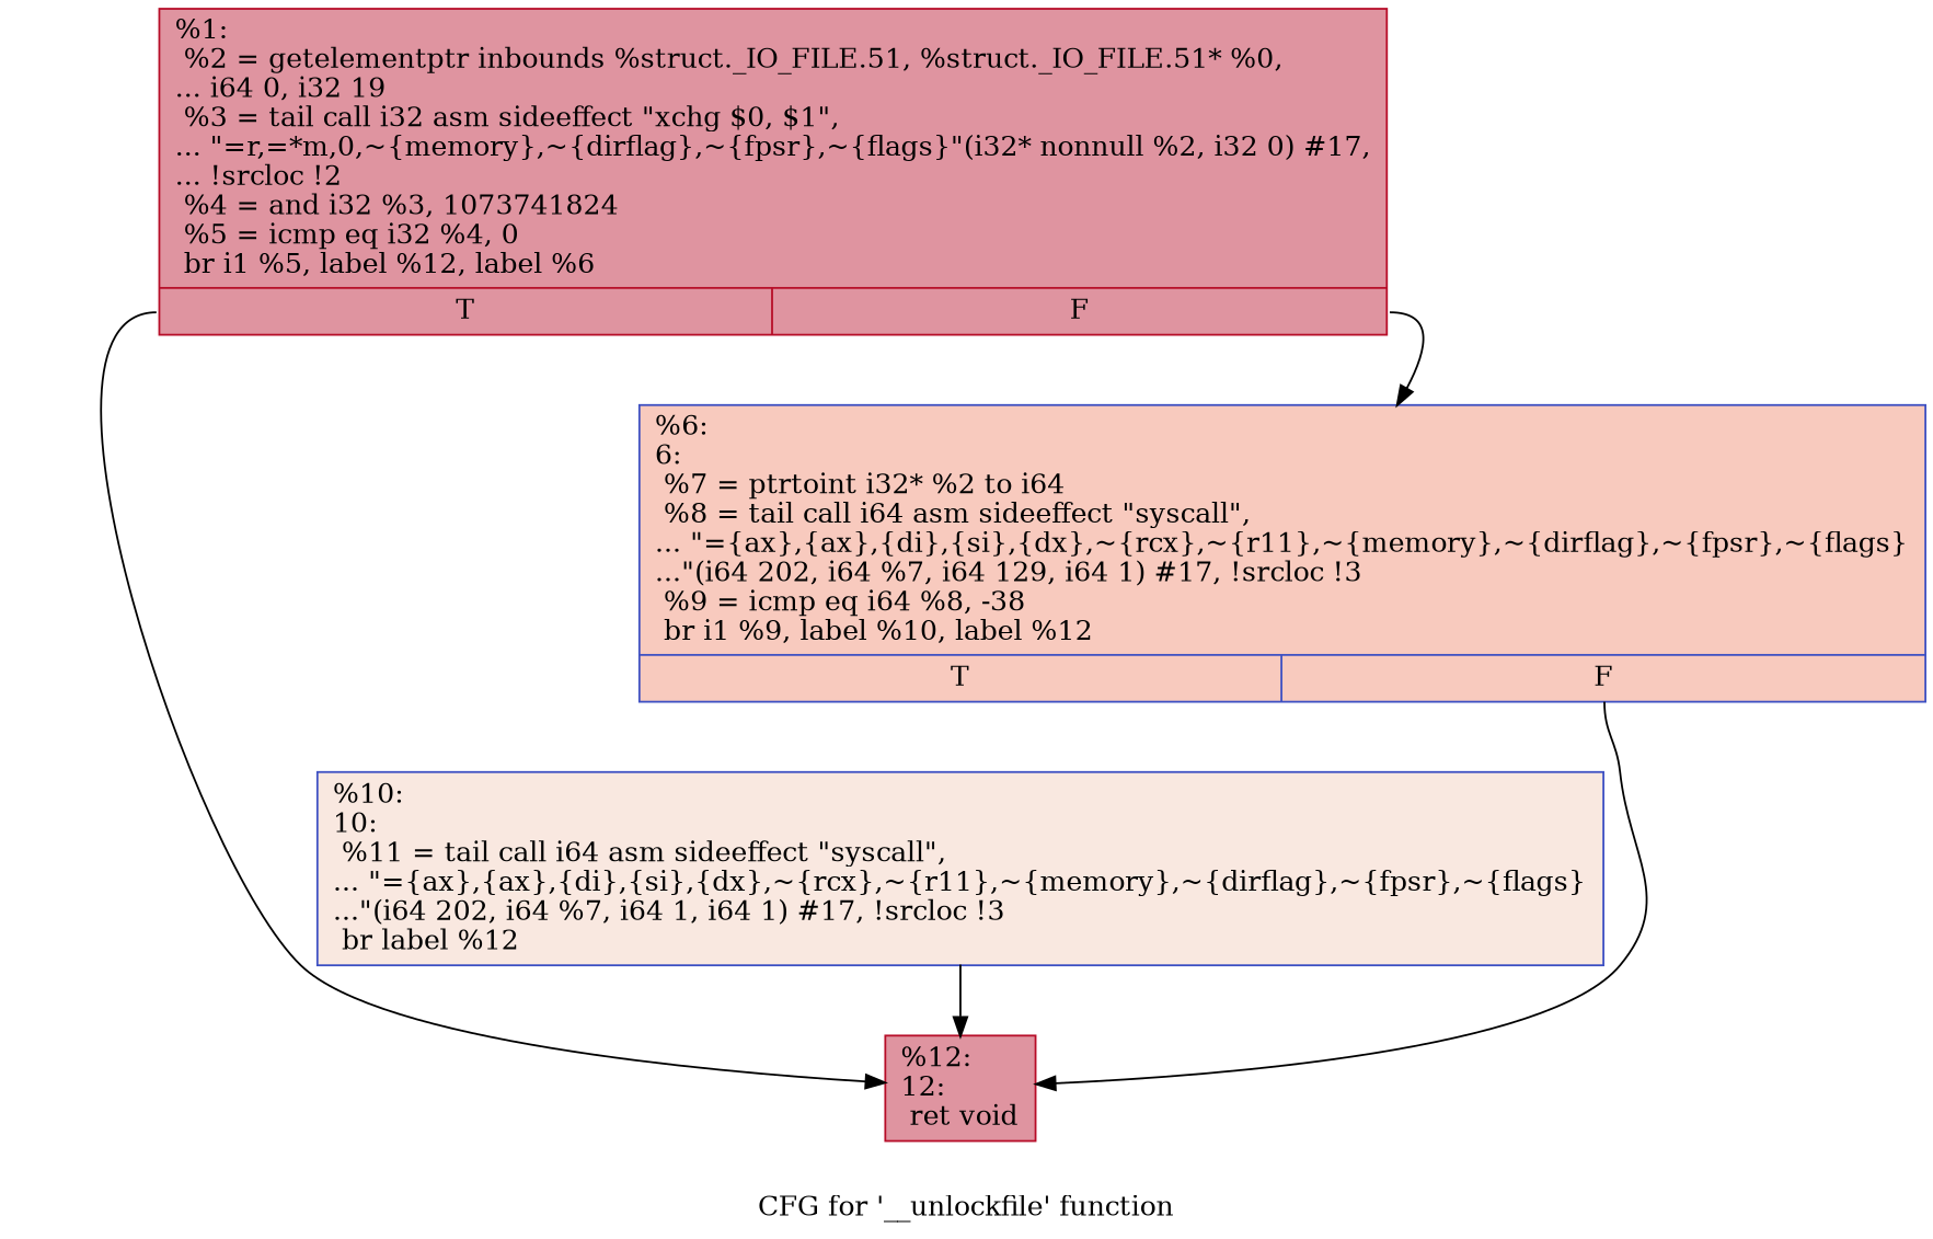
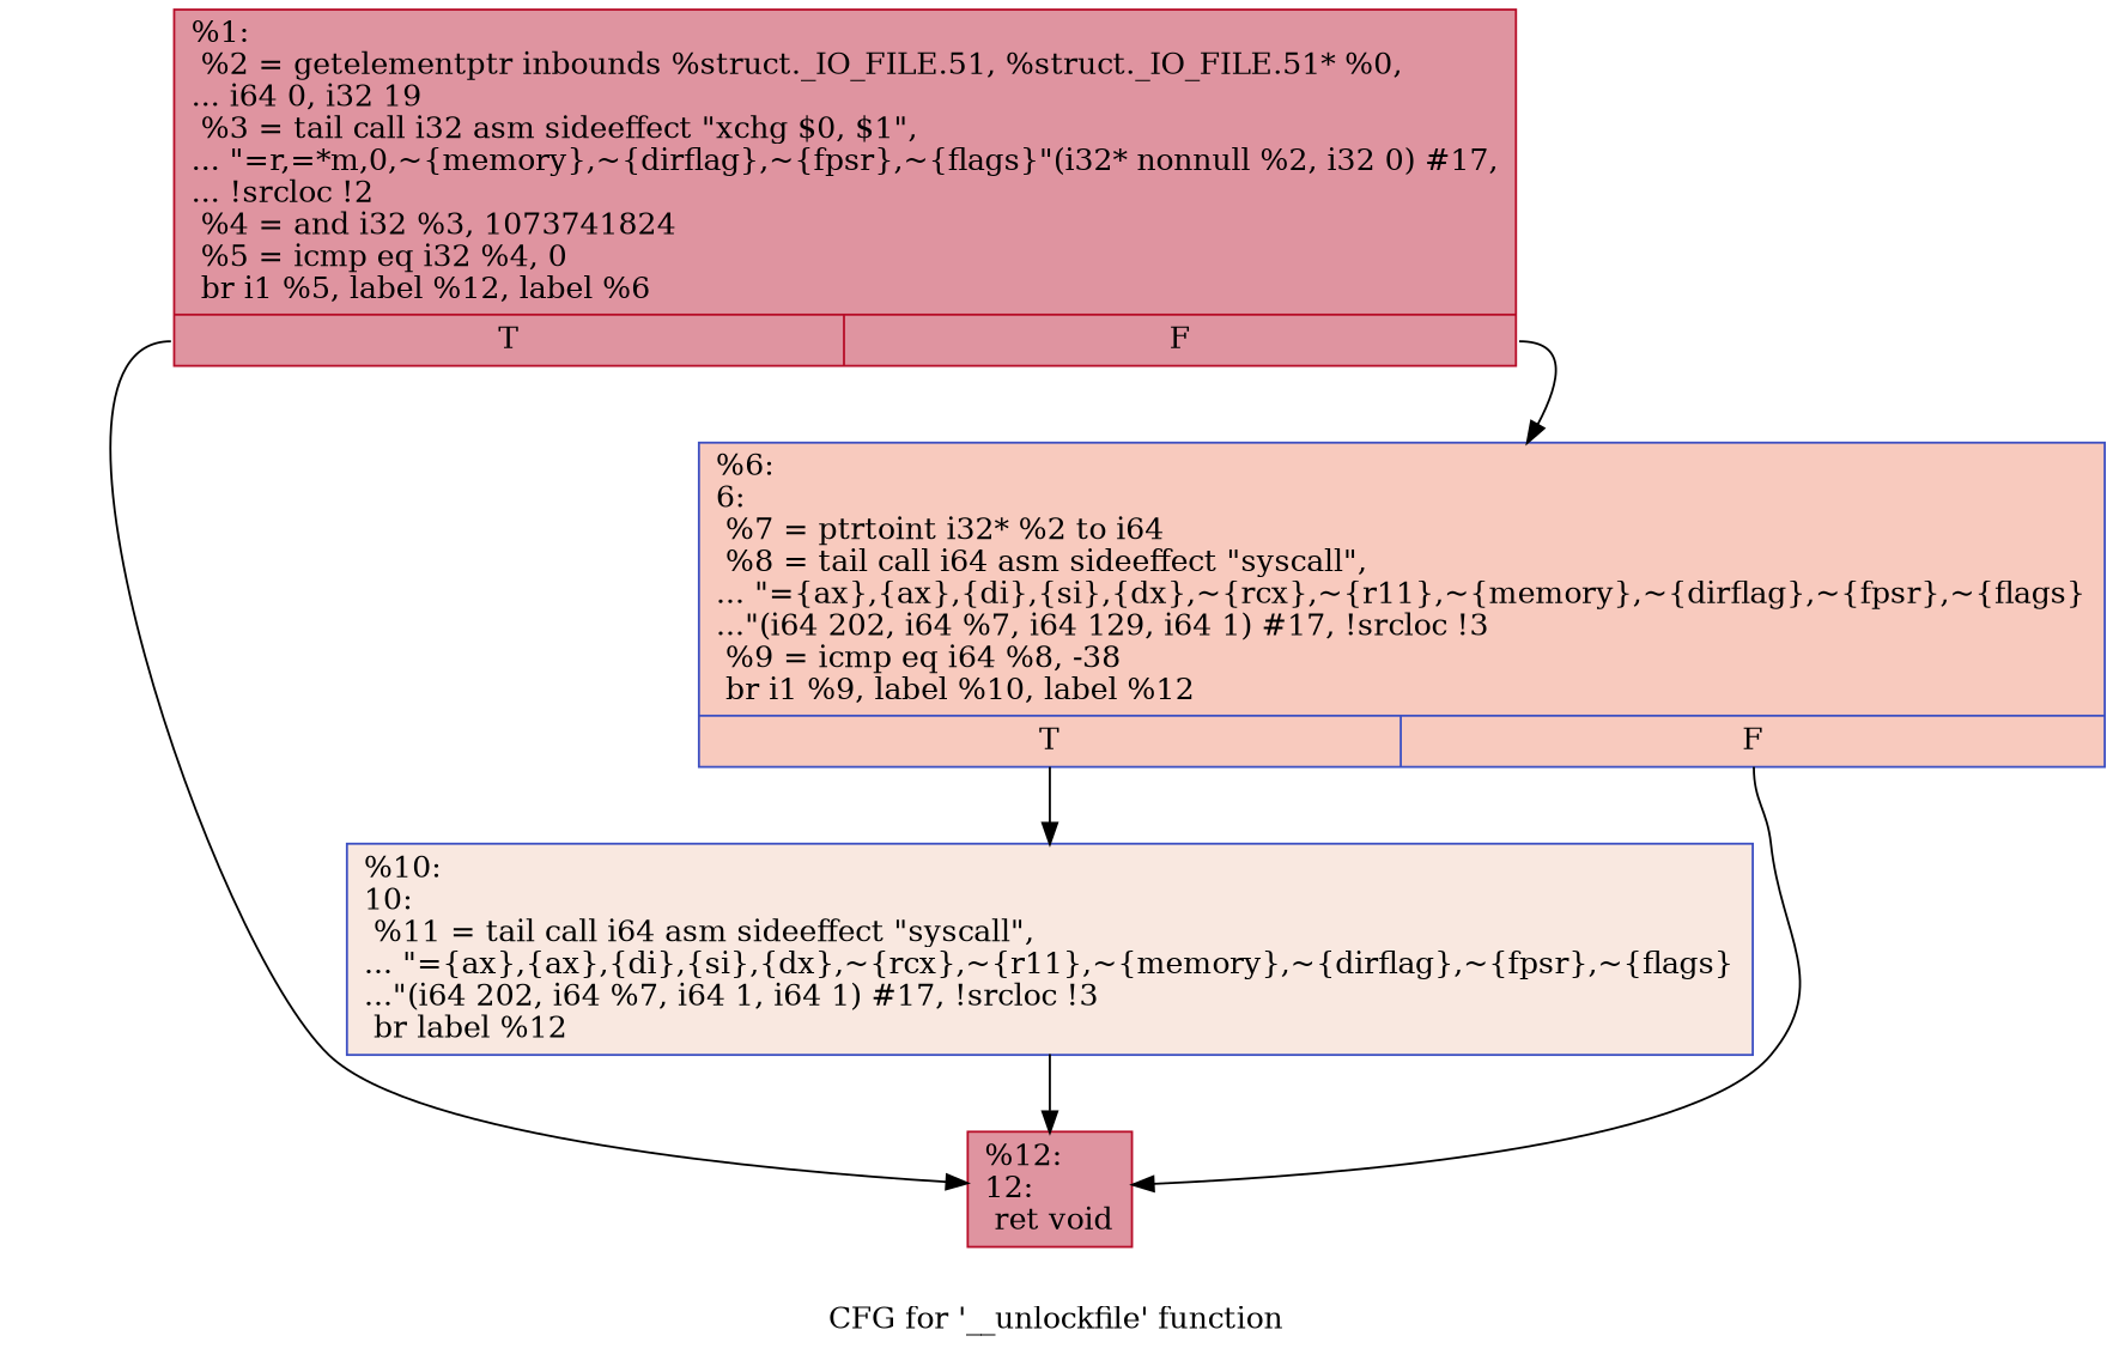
  digraph {
    label="CFG for '__unlockfile' function"
    node [color="#b70d28ff" fillcolor="#b70d2870" shape=record style=filled]
    edge [tailport=s0]
    n1 [label="{%1:\l  %2 = getelementptr inbounds %struct._IO_FILE.51, %struct._IO_FILE.51* %0,\l... i64 0, i32 19\l  %3 = tail call i32 asm sideeffect \"xchg $0, $1\",\l... \"=r,=*m,0,~\{memory\},~\{dirflag\},~\{fpsr\},~\{flags\}\"(i32* nonnull %2, i32 0) #17,\l... !srcloc !2\l  %4 = and i32 %3, 1073741824\l  %5 = icmp eq i32 %4, 0\l  br i1 %5, label %12, label %6\l|{<s0>T|<s1>F}}"]
    n2 [label="{%12:\l12:                                               \l  ret void\l}"]
    n3 [color="#3d50c3ff" fillcolor="#ef886b70" label="{%6:\l6:                                                \l  %7 = ptrtoint i32* %2 to i64\l  %8 = tail call i64 asm sideeffect \"syscall\",\l... \"=\{ax\},\{ax\},\{di\},\{si\},\{dx\},~\{rcx\},~\{r11\},~\{memory\},~\{dirflag\},~\{fpsr\},~\{flags\}\l...\"(i64 202, i64 %7, i64 129, i64 1) #17, !srcloc !3\l  %9 = icmp eq i64 %8, -38\l  br i1 %9, label %10, label %12\l|{<s0>T|<s1>F}}"]
    n4 [color="#3d50c3ff" fillcolor="#f1ccb870" label="{%10:\l10:                                               \l  %11 = tail call i64 asm sideeffect \"syscall\",\l... \"=\{ax\},\{ax\},\{di\},\{si\},\{dx\},~\{rcx\},~\{r11\},~\{memory\},~\{dirflag\},~\{fpsr\},~\{flags\}\l...\"(i64 202, i64 %7, i64 1, i64 1) #17, !srcloc !3\l  br label %12\l}"]
    n1 -> n2
    n1 -> n3 [tailport=s1]
    n3 -> n2 [tailport=s1]
+   n3 -> n4
    n4 -> n2 [tailport=""]
  }
